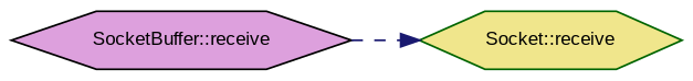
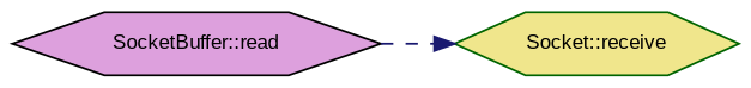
  digraph {
    rankdir=LR
    fontname="Liberation Sans"
    node [fontname="Liberation Sans" fontsize=10 shape=hexagon style=filled]
-   n1 [color=black fillcolor=plum fontcolor=black height=0.2 label="SocketBuffer::receive" width=0.4]
+   n1 [color=black fillcolor=plum fontcolor=black height=0.2 label="SocketBuffer::read" width=0.4]
    n2 [color=darkgreen fillcolor=khaki height=0.2 label="Socket::receive" width=0.4]
    n1 -> n2 [color=midnightblue fontname="Liberation Sans" fontsize=10 labelfontname=Helvetica labelfontsize=10 style=dashed]
  }
